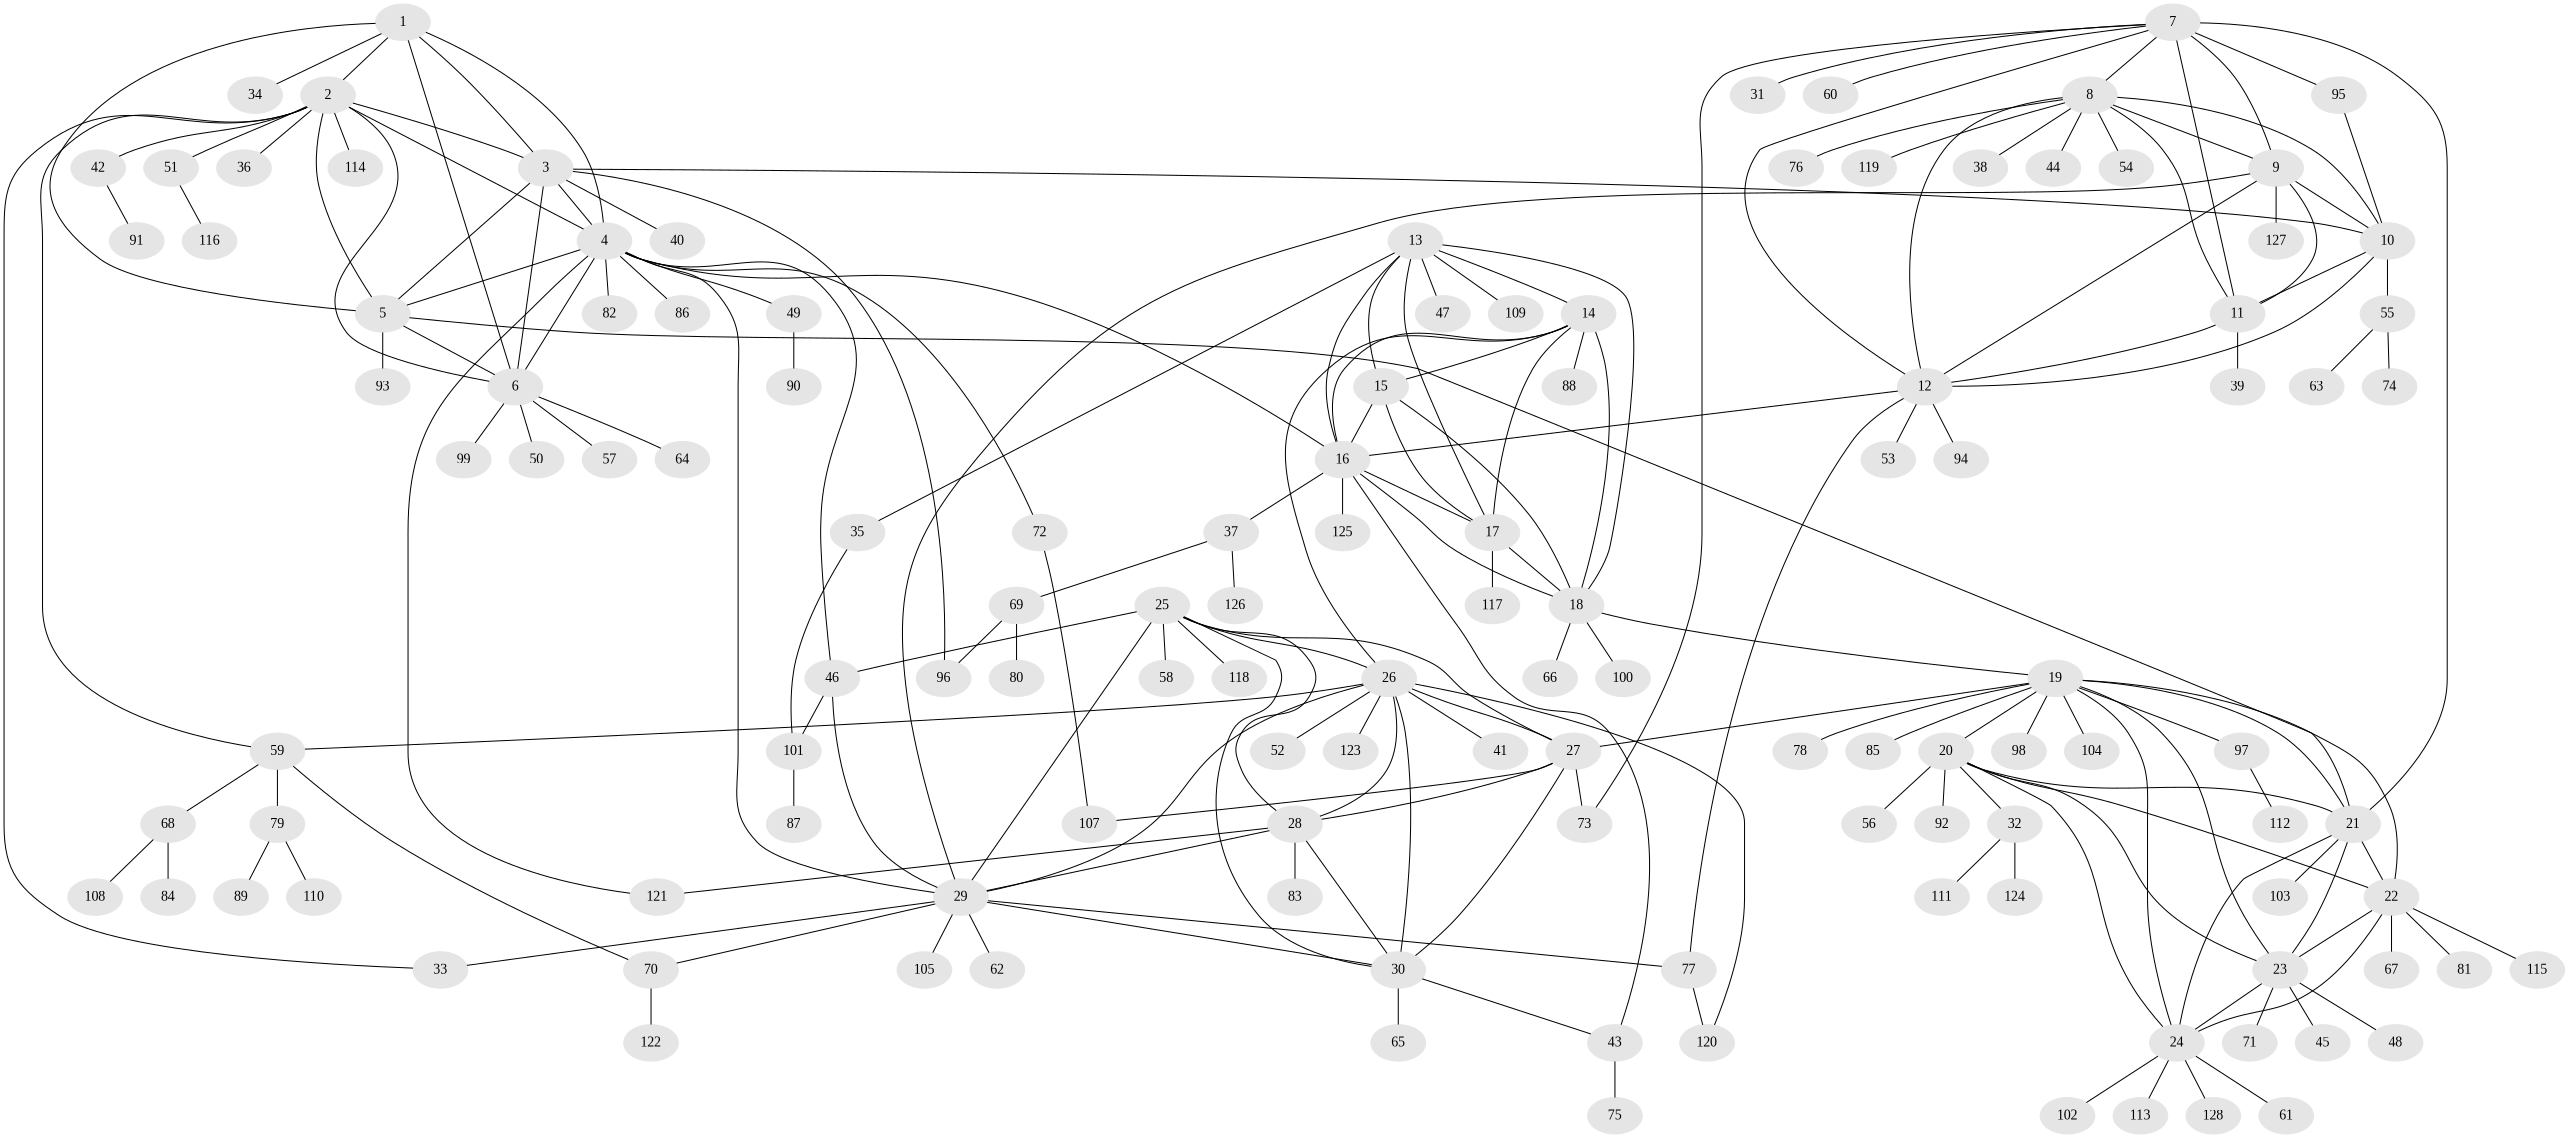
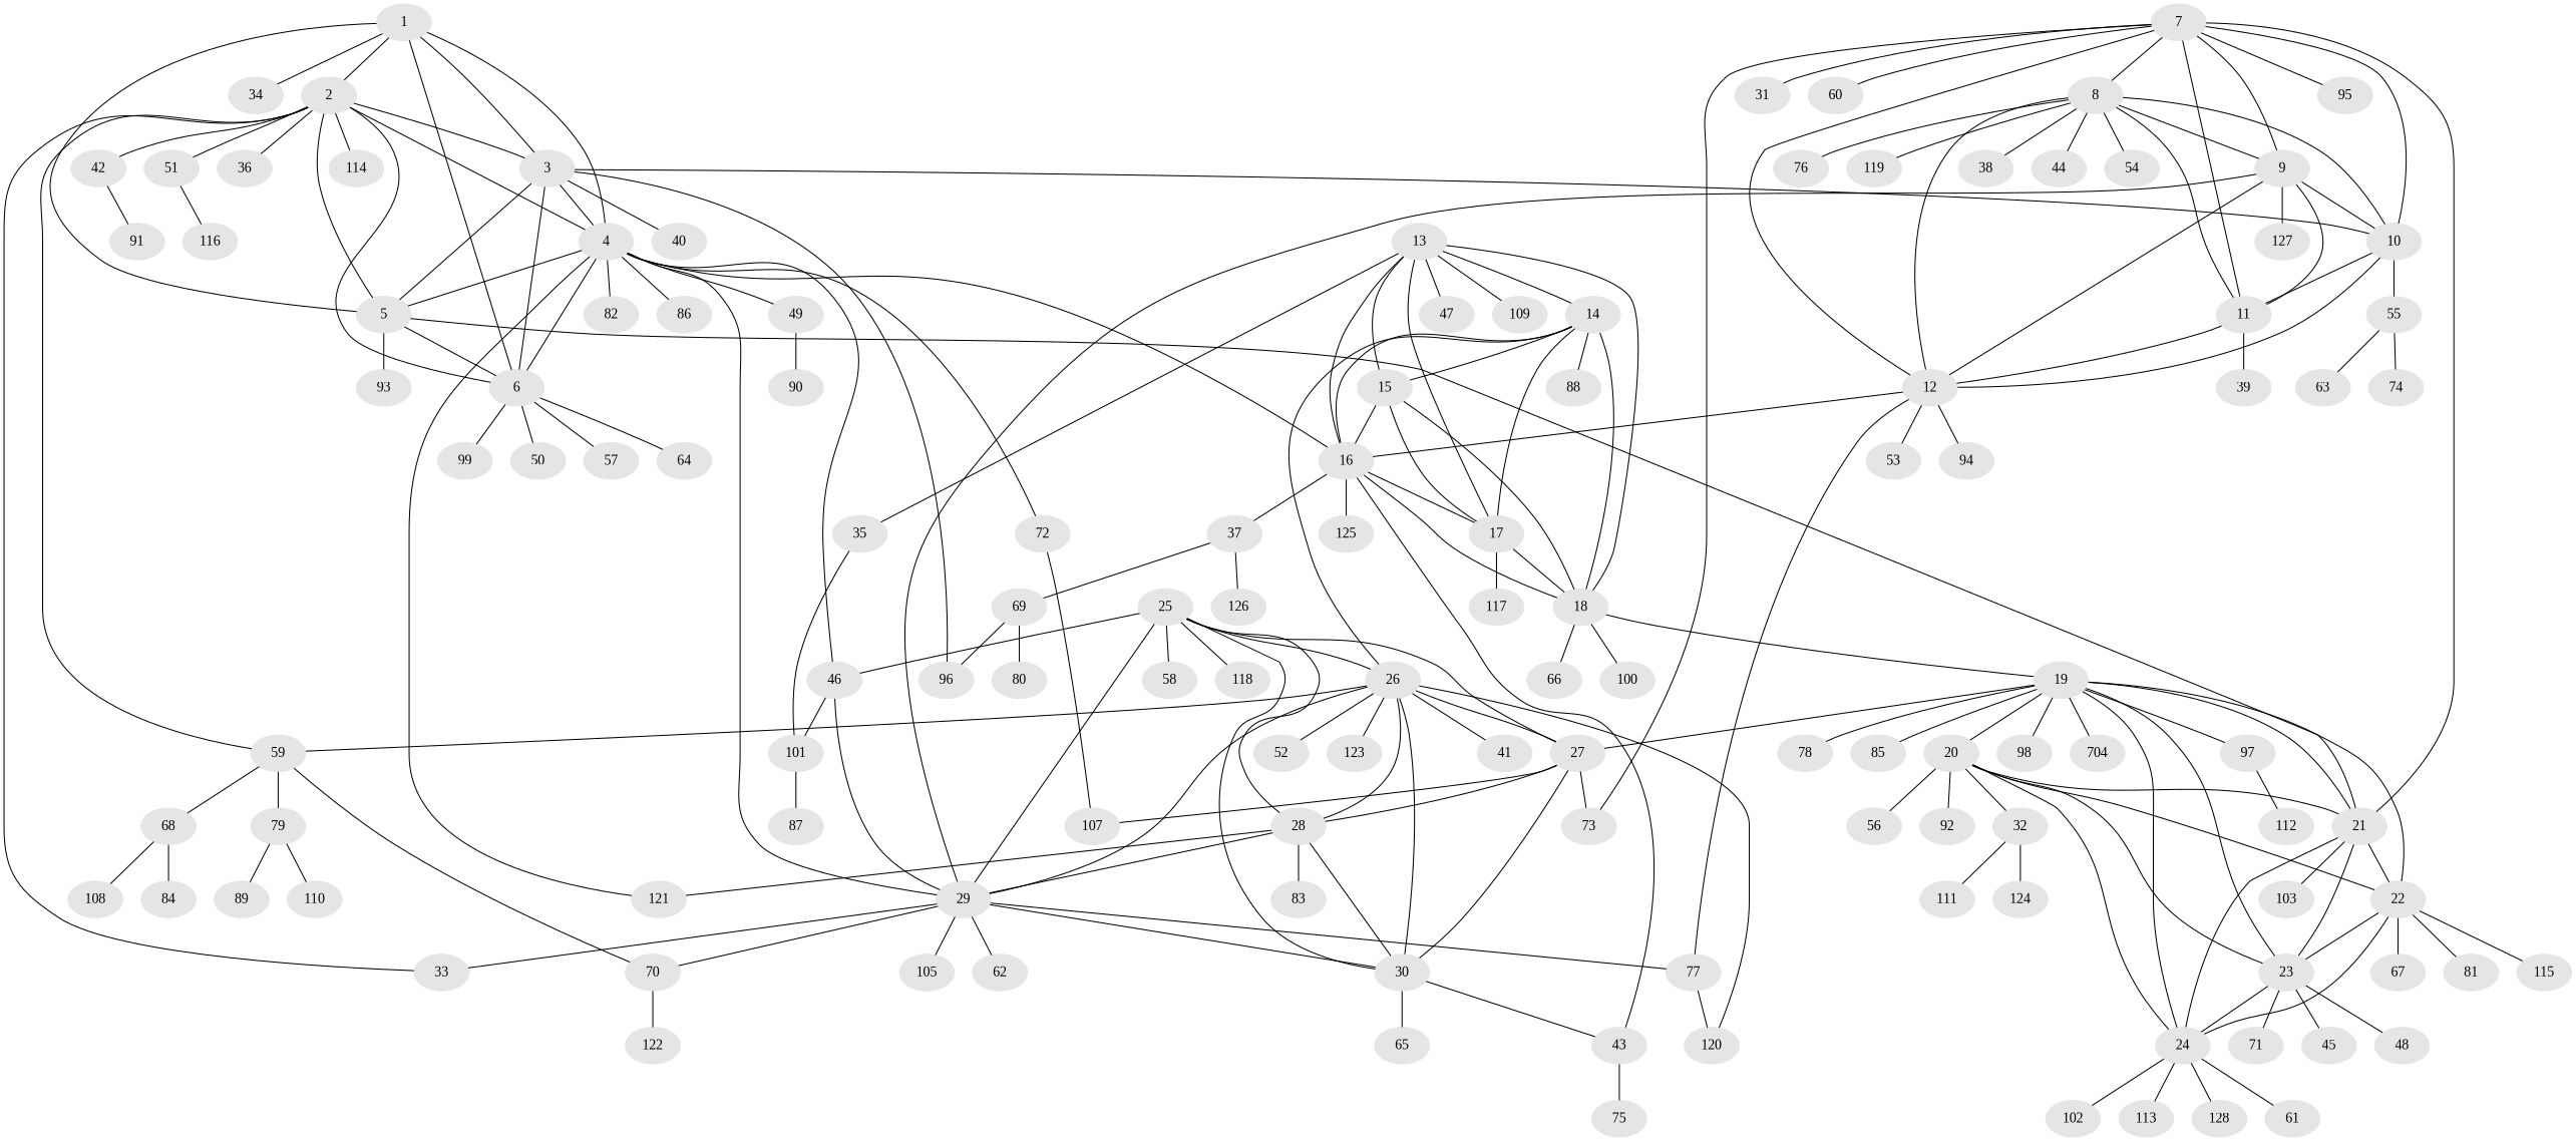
  graph {
    fontname="Liberation Serif"
    node [color=gray90 fontname="Liberation Serif" style=filled]
    edge [fontname="Liberation Serif"]
    1
    2
    3
    4
    5
    6
    34
    33
    36
    42
    51
    59
    114
    10
    40
    96
    16
    29
    46
    49
    72
    82
    86
    121
    21
    93
    50
    57
    64
    99
    91
    116
    70
    68
    79
    11
    12
    55
    17
    18
    37
    43
    125
    77
    30
    62
    105
    101
    90
    107
    22
    23
    24
    103
    7
    8
    9
    31
    60
    73
    95
    38
    44
    54
    76
    119
    127
    39
    53
    94
    63
    74
    120
    13
    14
    15
    35
    47
    109
    26
    88
    117
    19
    66
    100
    27
    28
    41
    52
    123
    69
    126
    75
    20
    78
    85
    97
    98
-   104
+   104 [label=704]
    32
    56
    92
    67
    81
    115
    45
    48
    71
    61
    102
    113
    128
    112
    111
    124
    25
    58
    118
    83
    65
    122
    87
    80
    84
    108
    89
    110
    1 -- 2
    1 -- 3
    1 -- 4
    1 -- 5
    1 -- 6
    1 -- 34
    2 -- 3
    2 -- 4
    2 -- 5
    2 -- 6
    2 -- 33
    2 -- 36
    2 -- 42
    2 -- 51
    2 -- 59
    2 -- 114
    3 -- 4
    3 -- 5
    3 -- 6
    3 -- 10
    3 -- 40
    3 -- 96
    4 -- 5
    4 -- 6
    4 -- 16
    4 -- 29
    4 -- 46
    4 -- 49
    4 -- 72
    4 -- 82
    4 -- 86
    4 -- 121
    5 -- 6
    5 -- 21
    5 -- 93
    6 -- 50
    6 -- 57
    6 -- 64
    6 -- 99
    42 -- 91
    51 -- 116
    59 -- 70
    59 -- 68
    59 -- 79
    10 -- 11
    10 -- 12
    10 -- 55
    16 -- 17
    16 -- 18
    16 -- 37
    16 -- 43
    16 -- 125
    29 -- 33
    29 -- 70
    29 -- 77
    29 -- 30
    29 -- 62
    29 -- 105
    46 -- 29
    46 -- 101
    49 -- 90
    72 -- 107
    21 -- 22
    21 -- 23
    21 -- 24
    21 -- 103
    70 -- 122
    68 -- 84
    68 -- 108
    79 -- 89
    79 -- 110
    11 -- 12
    11 -- 39
    12 -- 16
    12 -- 77
    12 -- 53
    12 -- 94
    55 -- 63
    55 -- 74
    17 -- 18
    17 -- 117
    18 -- 19
    18 -- 66
    18 -- 100
    37 -- 69
    37 -- 126
    43 -- 75
    77 -- 120
    30 -- 43
    30 -- 65
    101 -- 87
    22 -- 23
    22 -- 24
    22 -- 67
    22 -- 81
    22 -- 115
    23 -- 24
    23 -- 45
    23 -- 48
    23 -- 71
    24 -- 61
    24 -- 102
    24 -- 113
    24 -- 128
-   95 -- 10
+   7 -- 10
    7 -- 21
    7 -- 11
    7 -- 12
    7 -- 8
    7 -- 9
    7 -- 31
    7 -- 60
    7 -- 73
    7 -- 95
    8 -- 10
    8 -- 11
    8 -- 12
    8 -- 9
    8 -- 38
    8 -- 44
    8 -- 54
    8 -- 76
    8 -- 119
    9 -- 10
    9 -- 29
    9 -- 11
    9 -- 12
    9 -- 127
    13 -- 16
    13 -- 17
    13 -- 18
    13 -- 14
    13 -- 15
    13 -- 35
    13 -- 47
    13 -- 109
    14 -- 16
    14 -- 17
    14 -- 18
    14 -- 15
    14 -- 26
    14 -- 88
    15 -- 16
    15 -- 17
    15 -- 18
    35 -- 101
    26 -- 59
    26 -- 29
    26 -- 30
    26 -- 120
    26 -- 27
    26 -- 28
    26 -- 41
    26 -- 52
    26 -- 123
    19 -- 21
    19 -- 22
    19 -- 23
    19 -- 24
    19 -- 27
    19 -- 20
    19 -- 78
    19 -- 85
    19 -- 97
    19 -- 98
    19 -- 104
    27 -- 30
    27 -- 107
    27 -- 73
    27 -- 28
    28 -- 29
    28 -- 121
    28 -- 30
    28 -- 83
    69 -- 96
    69 -- 80
    20 -- 21
    20 -- 22
    20 -- 23
    20 -- 24
    20 -- 32
    20 -- 56
    20 -- 92
    97 -- 112
    32 -- 111
    32 -- 124
    25 -- 29
    25 -- 46
    25 -- 30
    25 -- 26
    25 -- 27
    25 -- 28
    25 -- 58
    25 -- 118
  }
